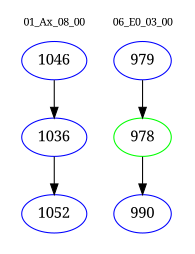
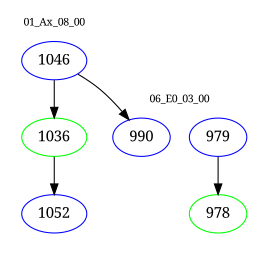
  digraph {
    fontname="Noto Serif"
    node [color=blue fontname="Noto Serif"]
    edge [color=black fontname="Noto Serif"]
    n1 [label=1046]
-   n2 [label=1036]
+   n2 [color=green label=1036]
    n3 [label=1052]
    n4 [label=979]
    n5 [color=green label=978]
    n6 [label=990]
    subgraph cluster_1 {
      color=white
      fontsize=10
      label="01_Ax_08_00"
      n1
      n2
      n3
    }
    subgraph cluster_2 {
      color=white
      fontsize=10
      label="06_E0_03_00"
      n4
      n5
      n6
    }
    n1 -> n2
    n2 -> n3
    n4 -> n5
-   n5 -> n6
+   n1 -> n6
  }
